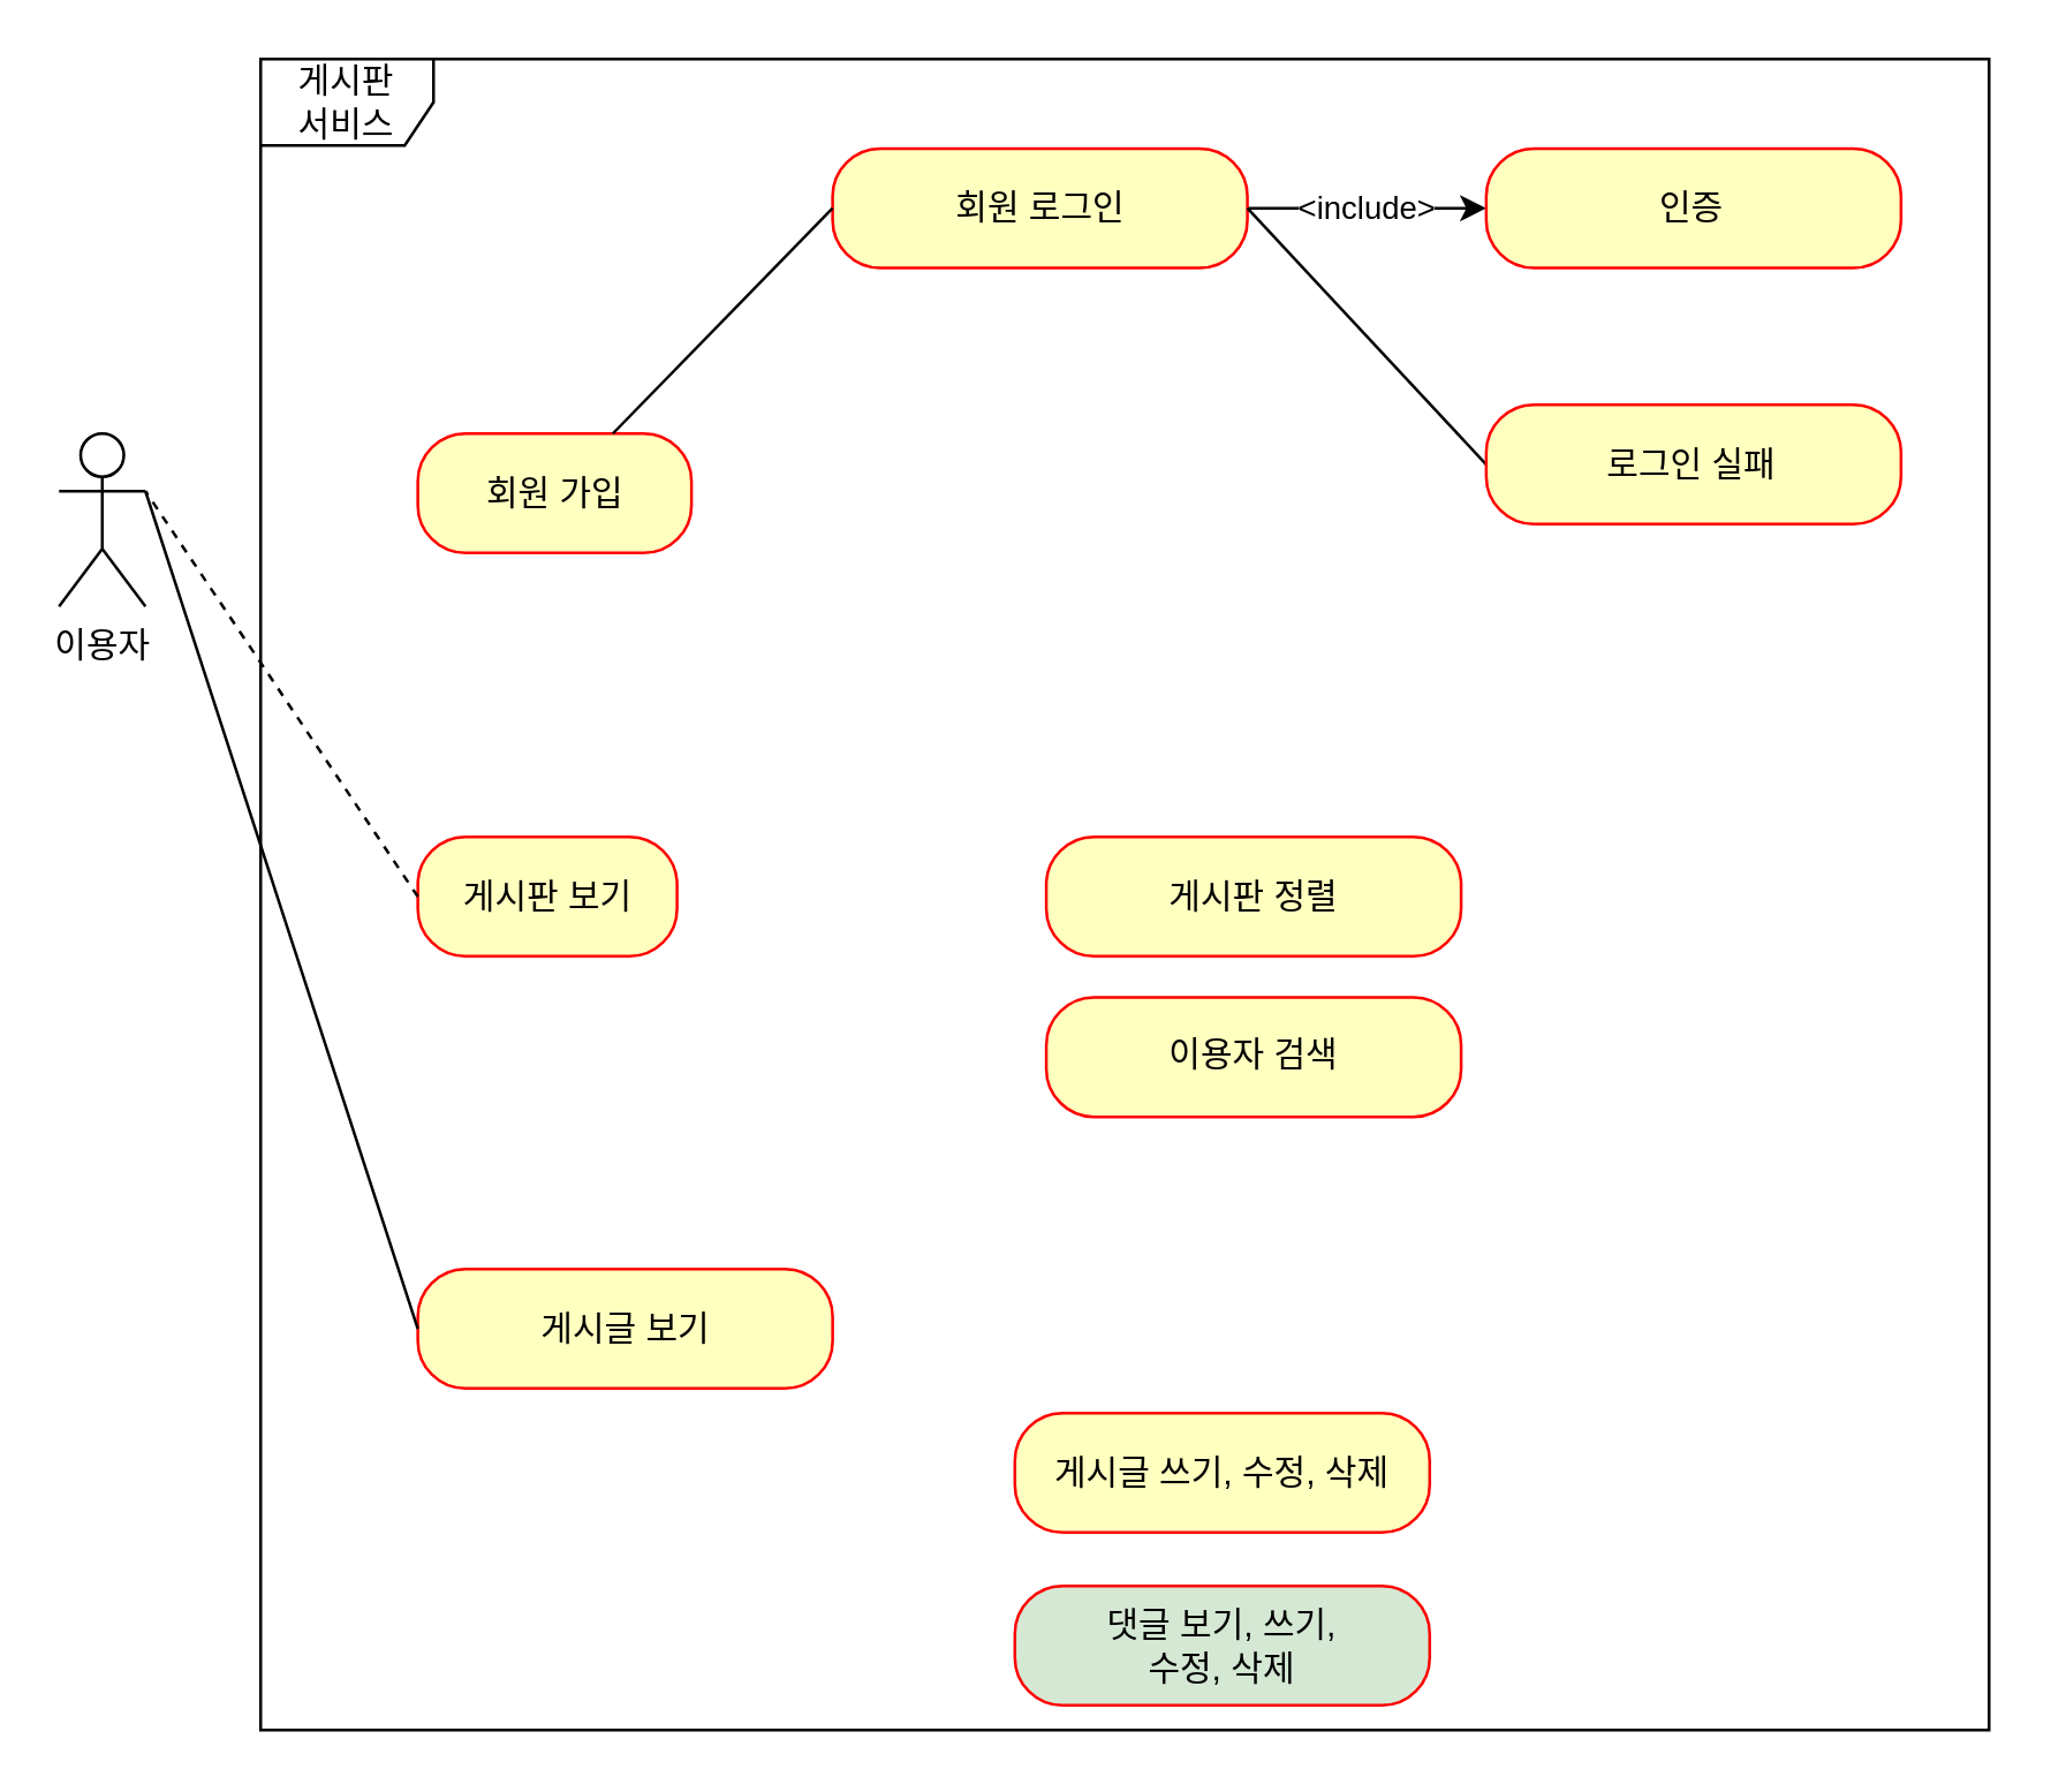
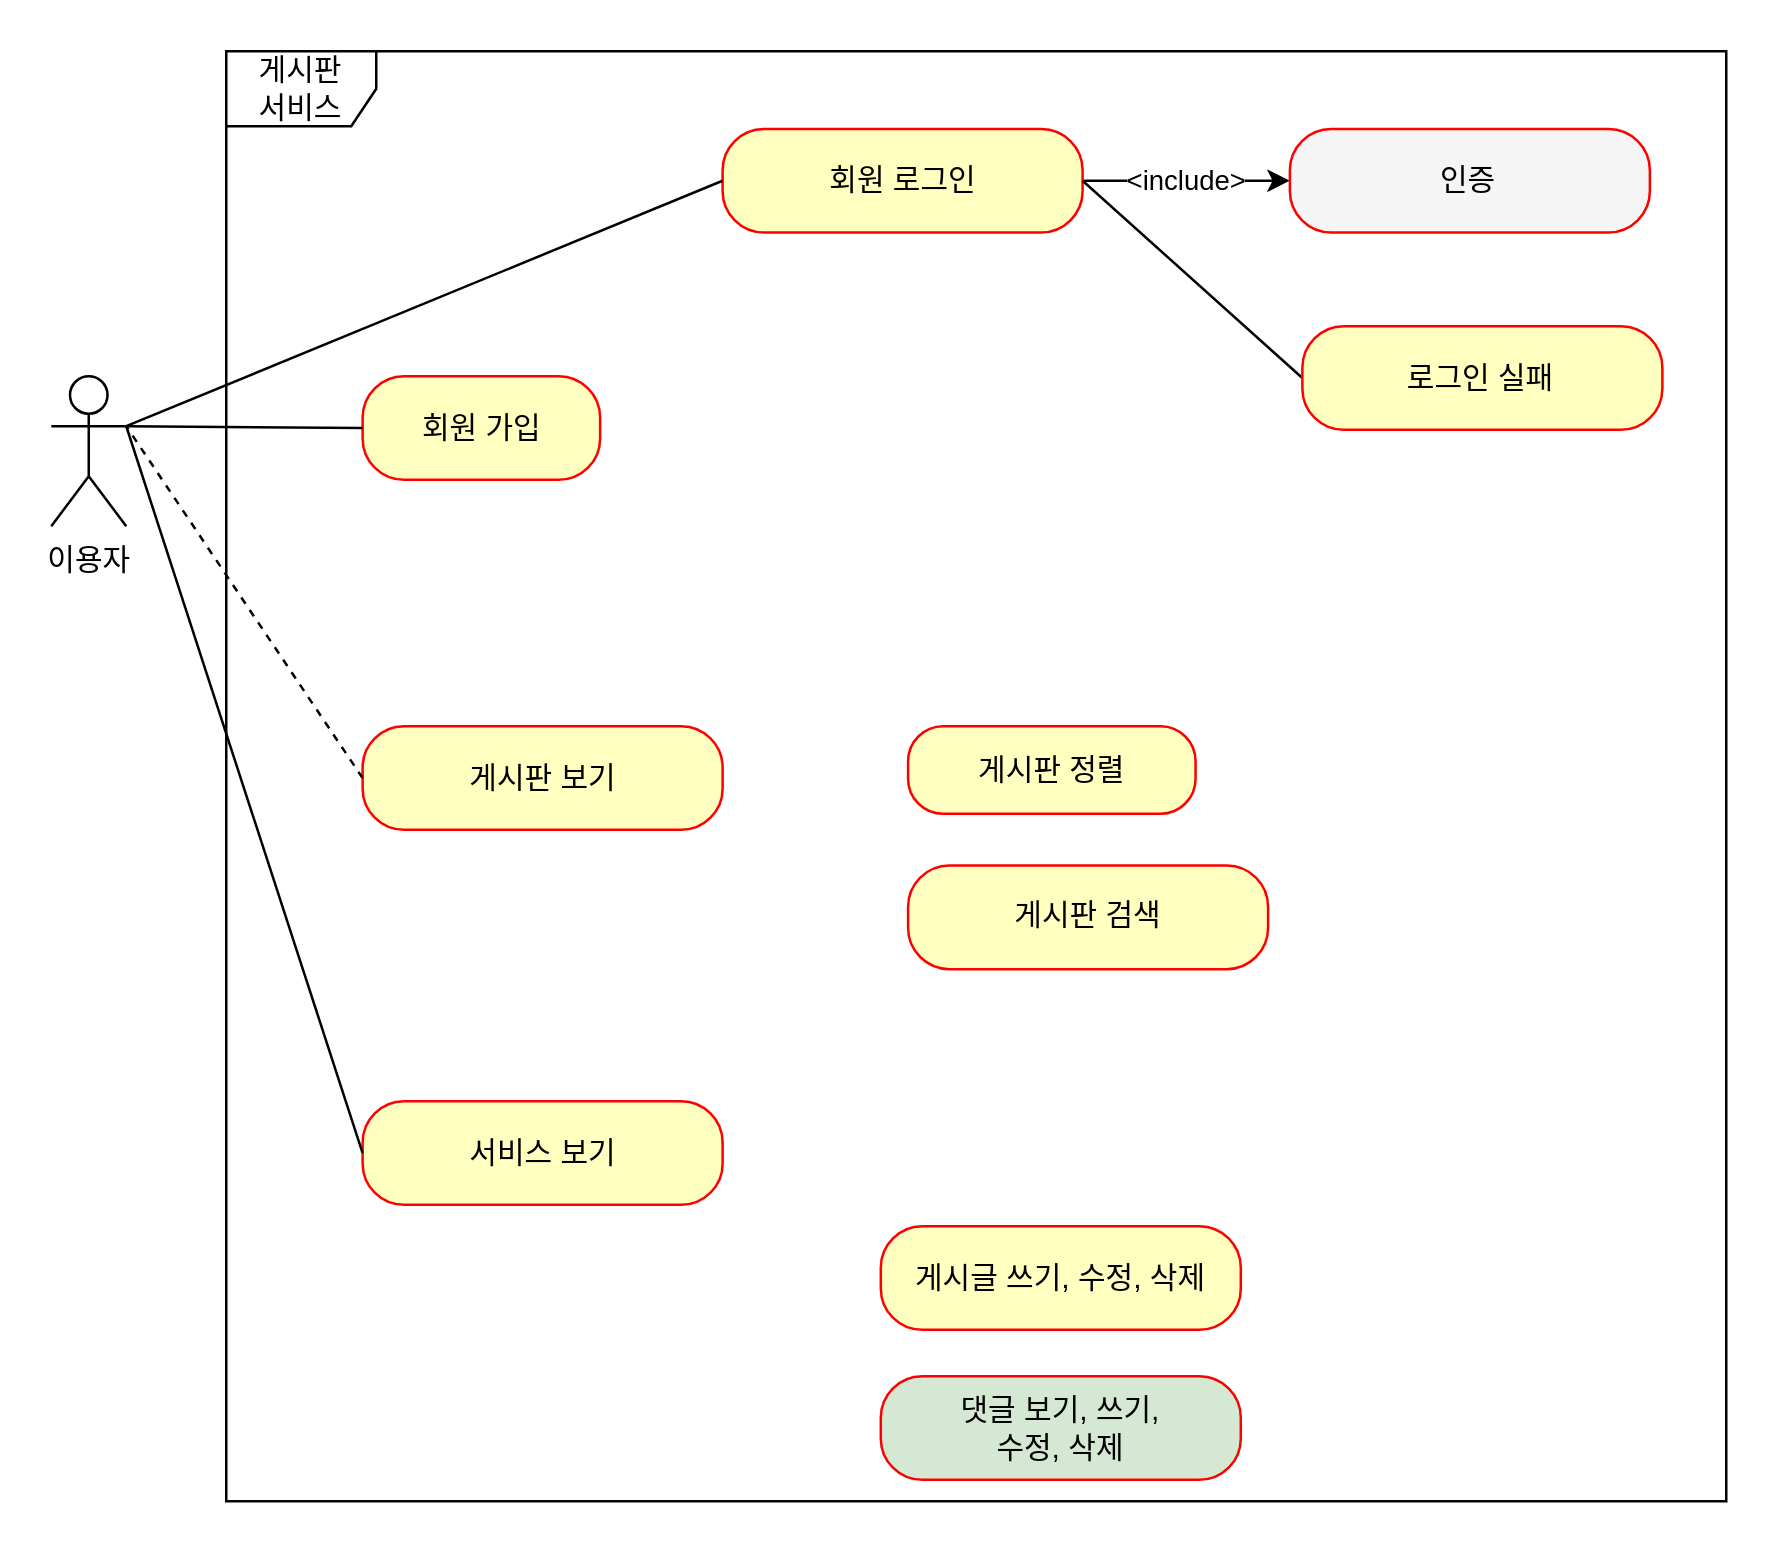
  <mxCell id="0" />
  <mxCell id="1" parent="0" />
  <mxCell id="2" value="이용자" style="shape=umlActor;verticalLabelPosition=bottom;verticalAlign=top;html=1;outlineConnect=0;" vertex="1" parent="1"><mxGeometry x="20" y="150" width="30" height="60" as="geometry" /></mxCell>
  <mxCell id="3" value="게시판&lt;br&gt;서비스" style="shape=umlFrame;whiteSpace=wrap;html=1;" vertex="1" parent="1"><mxGeometry x="90" y="20" width="600" height="580" as="geometry" /></mxCell>
  <mxCell id="4" value="회원 가입" style="rounded=1;whiteSpace=wrap;html=1;arcSize=40;fontColor=#000000;fillColor=#ffffc0;strokeColor=#ff0000;" vertex="1" parent="3"><mxGeometry x="54.545" y="129.997" width="95" height="41.429" as="geometry" /></mxCell>
- <mxCell id="5" value="게시판 보기" style="rounded=1;whiteSpace=wrap;html=1;arcSize=40;fontColor=#000000;fillColor=#ffffc0;strokeColor=#ff0000;" vertex="1" parent="3"><mxGeometry x="54.545" y="270.003" width="90" height="41.429" as="geometry" /></mxCell>
- <mxCell id="6" value="게시글 보기" style="rounded=1;whiteSpace=wrap;html=1;arcSize=40;fontColor=#000000;fillColor=#ffffc0;strokeColor=#ff0000;" vertex="1" parent="3"><mxGeometry x="54.545" y="420.003" width="144" height="41.429" as="geometry" /></mxCell>
+ <mxCell id="5" value="게시판 보기" style="rounded=1;whiteSpace=wrap;html=1;arcSize=40;fontColor=#000000;fillColor=#ffffc0;strokeColor=#ff0000;" vertex="1" parent="3"><mxGeometry x="54.545" y="270.003" width="144" height="41.429" as="geometry" /></mxCell>
+ <mxCell id="6" value="서비스 보기" style="rounded=1;whiteSpace=wrap;html=1;arcSize=40;fontColor=#000000;fillColor=#ffffc0;strokeColor=#ff0000;" vertex="1" parent="3"><mxGeometry x="54.545" y="420.003" width="144" height="41.429" as="geometry" /></mxCell>
  <mxCell id="7" value="&amp;lt;include&amp;gt;" style="edgeStyle=none;rounded=0;orthogonalLoop=1;jettySize=auto;html=1;exitX=1;exitY=0.5;exitDx=0;exitDy=0;dashed=0;endArrow=classic;endFill=1;" edge="1" parent="3" source="8" target="9"><mxGeometry relative="1" as="geometry" /></mxCell>
  <mxCell id="8" value="회원 로그인" style="rounded=1;whiteSpace=wrap;html=1;arcSize=40;fontColor=#000000;fillColor=#ffffc0;strokeColor=#ff0000;" vertex="1" parent="3"><mxGeometry x="198.542" y="31.071" width="144" height="41.429" as="geometry" /></mxCell>
- <mxCell id="9" value="인증" style="rounded=1;whiteSpace=wrap;html=1;arcSize=40;fontColor=#000000;fillColor=#ffffc0;strokeColor=#ff0000;" vertex="1" parent="3"><mxGeometry x="425.455" y="31.071" width="144" height="41.429" as="geometry" /></mxCell>
+ <mxCell id="9" value="인증" style="rounded=1;whiteSpace=wrap;html=1;arcSize=40;fontColor=#000000;fillColor=#f5f5f5;strokeColor=#ff0000;" vertex="1" parent="3"><mxGeometry x="425.455" y="31.071" width="144" height="41.429" as="geometry" /></mxCell>
  <mxCell id="10" style="edgeStyle=none;rounded=0;orthogonalLoop=1;jettySize=auto;html=1;exitX=0;exitY=0.5;exitDx=0;exitDy=0;entryX=1;entryY=0.5;entryDx=0;entryDy=0;endArrow=none;endFill=0;" edge="1" parent="3" source="11" target="8"><mxGeometry relative="1" as="geometry" /></mxCell>
- <mxCell id="11" value="로그인 실패" style="rounded=1;whiteSpace=wrap;html=1;arcSize=40;fontColor=#000000;fillColor=#ffffc0;strokeColor=#ff0000;" vertex="1" parent="3"><mxGeometry x="425.455" y="120.001" width="144" height="41.429" as="geometry" /></mxCell>
- <mxCell id="12" value="게시판 정렬" style="rounded=1;whiteSpace=wrap;html=1;arcSize=40;fontColor=#000000;fillColor=#ffffc0;strokeColor=#ff0000;" vertex="1" parent="3"><mxGeometry x="272.727" y="270.003" width="144" height="41.429" as="geometry" /></mxCell>
- <mxCell id="13" value="이용자 검색" style="rounded=1;whiteSpace=wrap;html=1;arcSize=40;fontColor=#000000;fillColor=#ffffc0;strokeColor=#ff0000;" vertex="1" parent="3"><mxGeometry x="272.727" y="325.723" width="144" height="41.429" as="geometry" /></mxCell>
+ <mxCell id="11" value="로그인 실패" style="rounded=1;whiteSpace=wrap;html=1;arcSize=40;fontColor=#000000;fillColor=#ffffc0;strokeColor=#ff0000;" vertex="1" parent="3"><mxGeometry x="430.455" y="110.001" width="144" height="41.429" as="geometry" /></mxCell>
+ <mxCell id="12" value="게시판 정렬" style="rounded=1;whiteSpace=wrap;html=1;arcSize=40;fontColor=#000000;fillColor=#ffffc0;strokeColor=#ff0000;" vertex="1" parent="3"><mxGeometry x="272.727" y="270.003" width="115" height="35" as="geometry" /></mxCell>
+ <mxCell id="13" value="게시판 검색" style="rounded=1;whiteSpace=wrap;html=1;arcSize=40;fontColor=#000000;fillColor=#ffffc0;strokeColor=#ff0000;" vertex="1" parent="3"><mxGeometry x="272.727" y="325.723" width="144" height="41.429" as="geometry" /></mxCell>
  <mxCell id="14" value="게시글 쓰기, 수정, 삭제" style="rounded=1;whiteSpace=wrap;html=1;arcSize=40;fontColor=#000000;fillColor=#ffffc0;strokeColor=#ff0000;" vertex="1" parent="3"><mxGeometry x="261.818" y="470.003" width="144" height="41.429" as="geometry" /></mxCell>
  <mxCell id="15" value="댓글 보기, 쓰기,&lt;br&gt;수정, 삭제" style="rounded=1;whiteSpace=wrap;html=1;arcSize=40;fontColor=#000000;fillColor=#d5e8d4;strokeColor=#ff0000;" vertex="1" parent="3"><mxGeometry x="261.818" y="530.003" width="144" height="41.429" as="geometry" /></mxCell>
- <mxCell id="17" style="edgeStyle=none;rounded=0;orthogonalLoop=1;jettySize=auto;html=1;exitX=0;exitY=0.5;exitDx=0;exitDy=0;endArrow=none;endFill=0;" edge="1" parent="1" source="8" target="4"><mxGeometry relative="1" as="geometry"><mxPoint x="50" y="150" as="targetPoint" /></mxGeometry></mxCell>
+ <mxCell id="16" style="rounded=0;orthogonalLoop=1;jettySize=auto;html=1;exitX=0;exitY=0.5;exitDx=0;exitDy=0;endArrow=none;endFill=0;entryX=1;entryY=0.333;entryDx=0;entryDy=0;entryPerimeter=0;" edge="1" parent="1" source="4" target="2"><mxGeometry relative="1" as="geometry"><mxPoint x="60" y="170" as="targetPoint" /></mxGeometry></mxCell>
+ <mxCell id="17" style="edgeStyle=none;rounded=0;orthogonalLoop=1;jettySize=auto;html=1;exitX=0;exitY=0.5;exitDx=0;exitDy=0;endArrow=none;endFill=0;entryX=1;entryY=0.333;entryDx=0;entryDy=0;entryPerimeter=0;" edge="1" parent="1" source="8" target="2"><mxGeometry relative="1" as="geometry"><mxPoint x="50" y="150" as="targetPoint" /></mxGeometry></mxCell>
  <mxCell id="18" style="edgeStyle=none;rounded=0;orthogonalLoop=1;jettySize=auto;html=1;exitX=0;exitY=0.5;exitDx=0;exitDy=0;endArrow=none;endFill=0;entryX=1;entryY=0.333;entryDx=0;entryDy=0;entryPerimeter=0;dashed=1;" edge="1" parent="1" source="5" target="2"><mxGeometry relative="1" as="geometry"><mxPoint x="60" y="170" as="targetPoint" /></mxGeometry></mxCell>
  <mxCell id="19" style="edgeStyle=none;rounded=0;orthogonalLoop=1;jettySize=auto;html=1;exitX=0;exitY=0.5;exitDx=0;exitDy=0;endArrow=none;endFill=0;" edge="1" parent="1" source="6"><mxGeometry relative="1" as="geometry"><mxPoint x="50" y="170" as="targetPoint" /></mxGeometry></mxCell>
